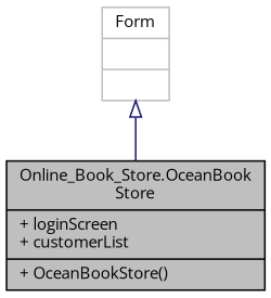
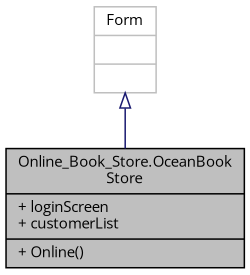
  digraph {
    fontname="Open Sans"
    node [fontname="Open Sans" fontsize=10 shape=record style=filled]
-   n1 [color=black fillcolor=grey75 fontcolor=black height=0.2 label="{Online_Book_Store.OceanBook\lStore\n|+ loginScreen\l+ customerList\l|+ OceanBookStore()\l}" width=0.4]
+   n1 [color=black fillcolor=grey75 fontcolor=black height=0.2 label="{Online_Book_Store.OceanBook\lStore\n|+ loginScreen\l+ customerList\l|+ Online()\l}" width=0.4]
    n2 [color=grey75 fillcolor=white height=0.2 label="{Form\n||}" width=0.4]
    n2 -> n1 [arrowtail=onormal color=midnightblue dir=back fontname="Open Sans" fontsize=10 labelfontname=Helvetica labelfontsize=10 style=solid]
  }
